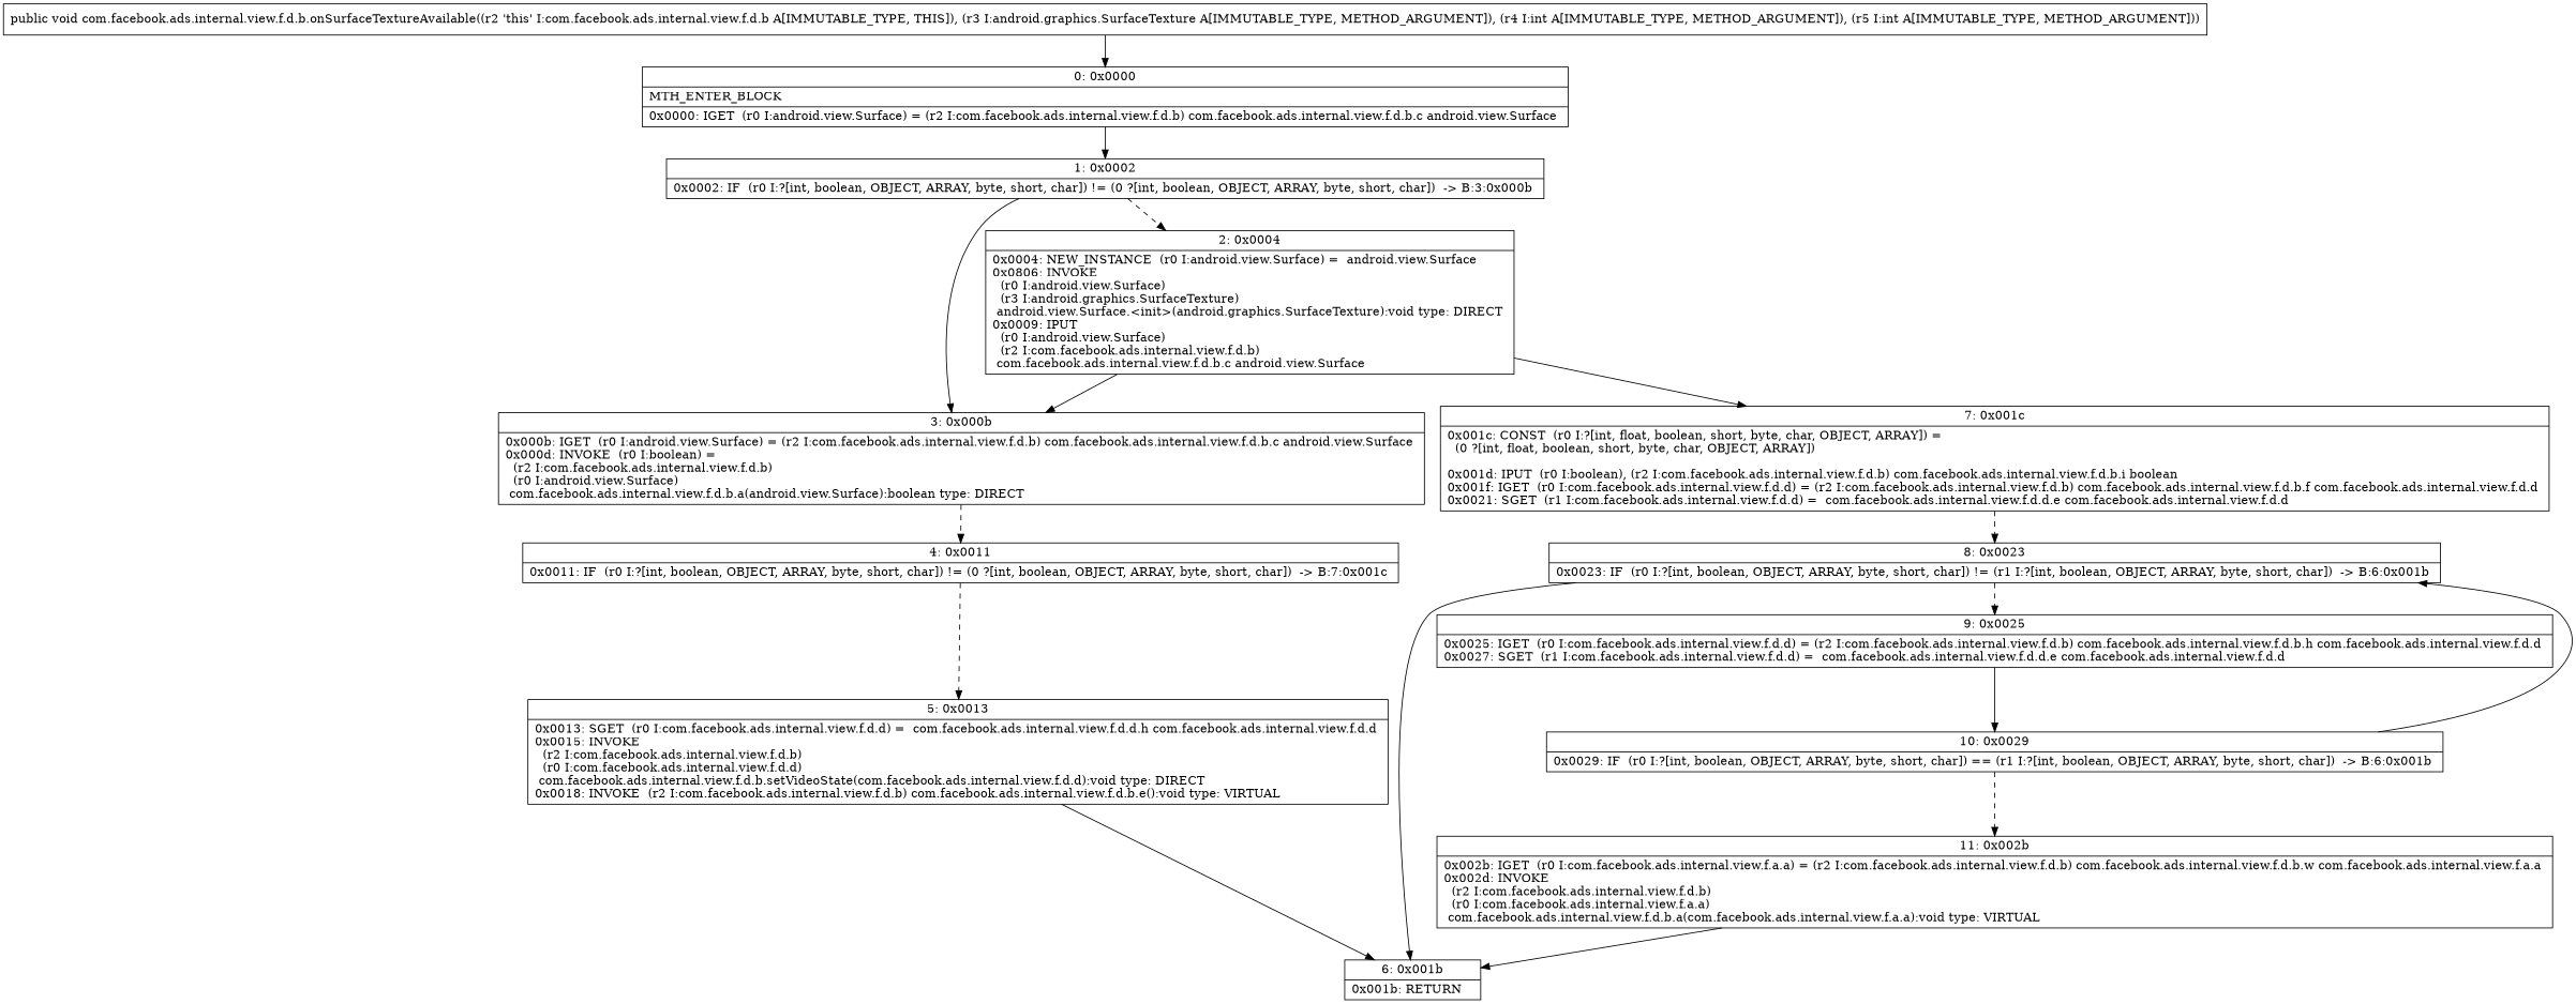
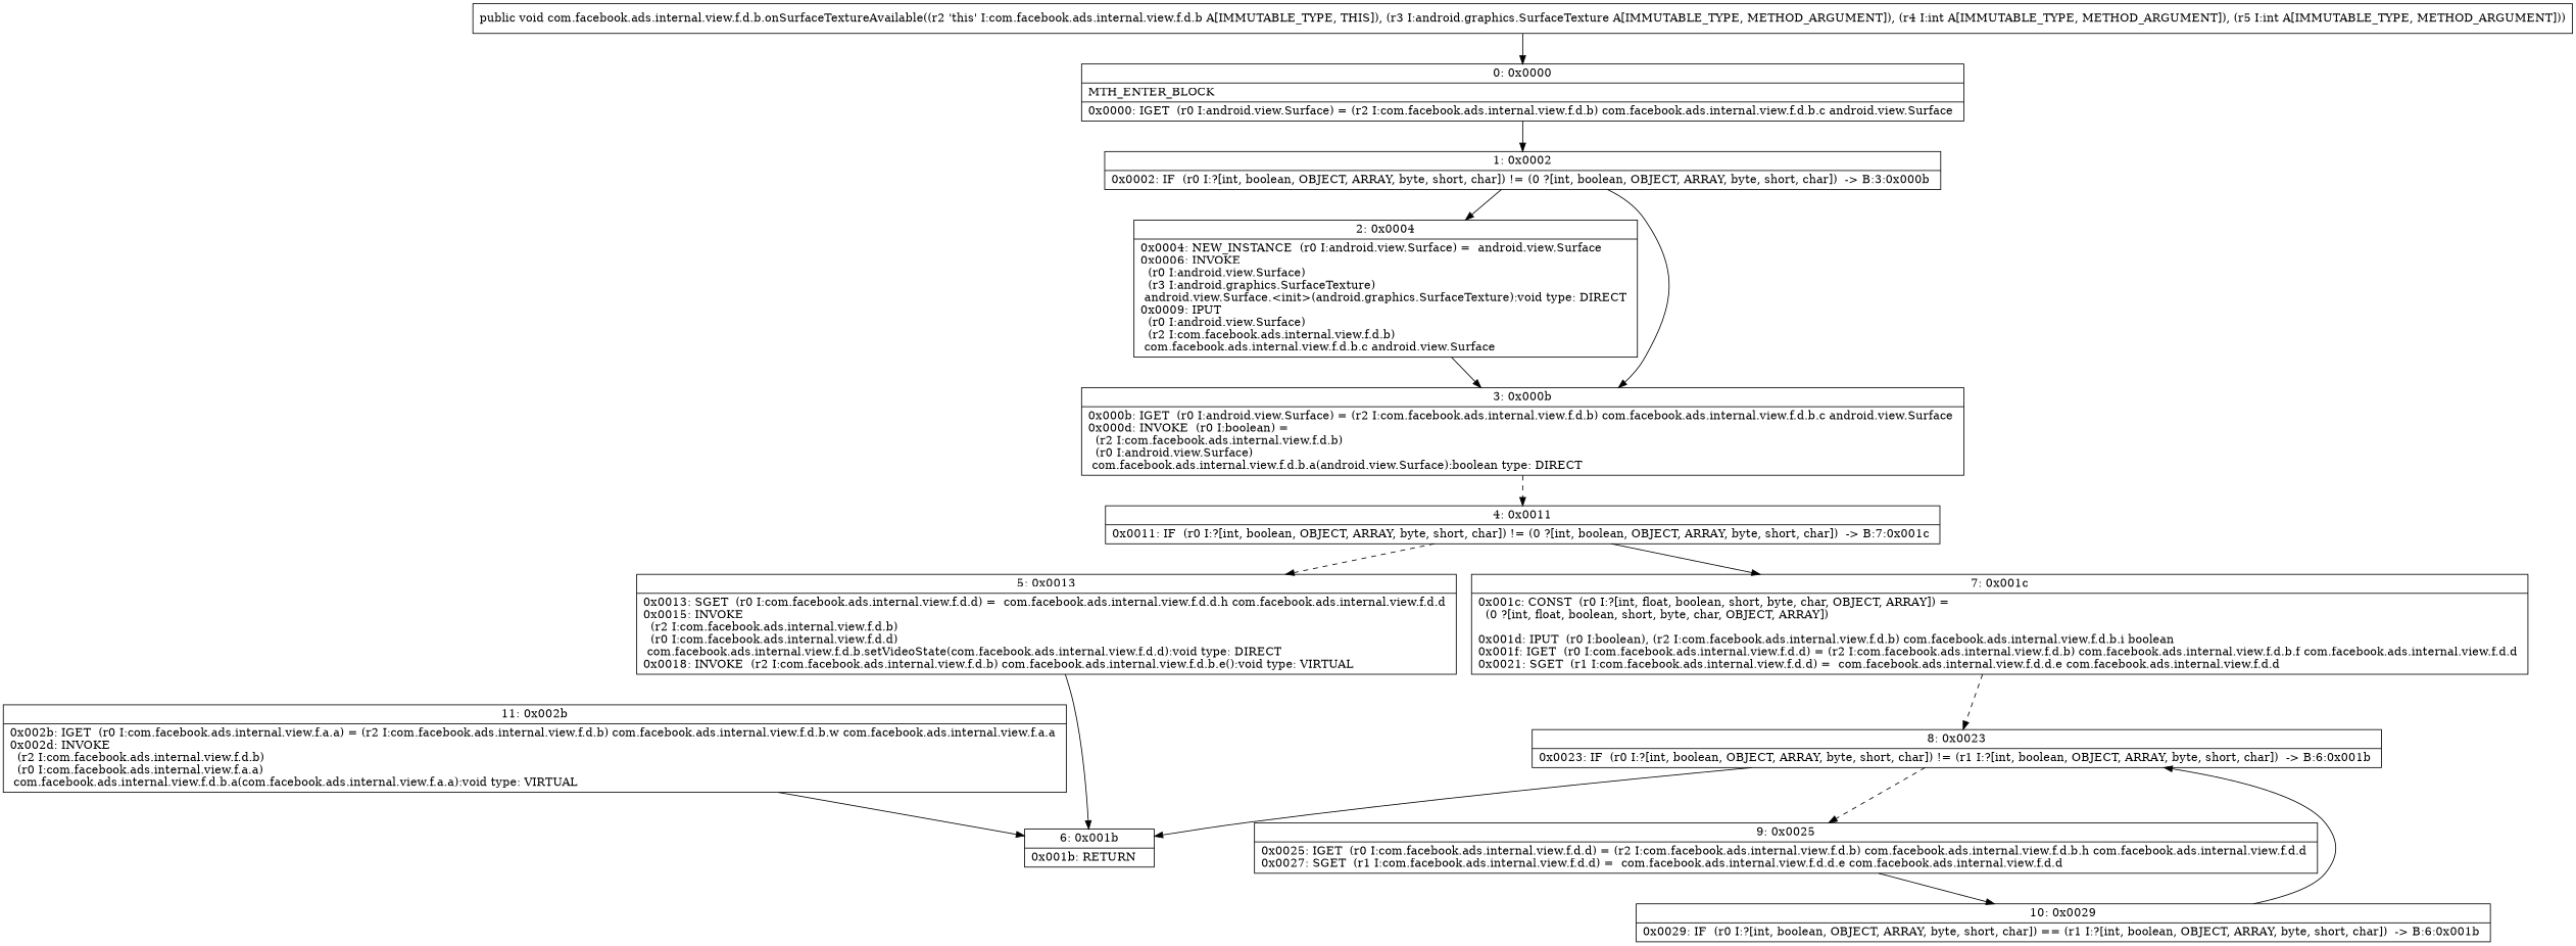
  digraph {
    node [shape=record]
    n1 [label="{0\:\ 0x0000|MTH_ENTER_BLOCK\l|0x0000: IGET  (r0 I:android.view.Surface) = (r2 I:com.facebook.ads.internal.view.f.d.b) com.facebook.ads.internal.view.f.d.b.c android.view.Surface \l}"]
    n2 [label="{1\:\ 0x0002|0x0002: IF  (r0 I:?[int, boolean, OBJECT, ARRAY, byte, short, char]) != (0 ?[int, boolean, OBJECT, ARRAY, byte, short, char])  \-\> B:3:0x000b \l}"]
-   n3 [label="{2\:\ 0x0004|0x0004: NEW_INSTANCE  (r0 I:android.view.Surface) =  android.view.Surface \l0x0806: INVOKE  \l  (r0 I:android.view.Surface)\l  (r3 I:android.graphics.SurfaceTexture)\l android.view.Surface.\<init\>(android.graphics.SurfaceTexture):void type: DIRECT \l0x0009: IPUT  \l  (r0 I:android.view.Surface)\l  (r2 I:com.facebook.ads.internal.view.f.d.b)\l com.facebook.ads.internal.view.f.d.b.c android.view.Surface \l}"]
+   n3 [label="{2\:\ 0x0004|0x0004: NEW_INSTANCE  (r0 I:android.view.Surface) =  android.view.Surface \l0x0006: INVOKE  \l  (r0 I:android.view.Surface)\l  (r3 I:android.graphics.SurfaceTexture)\l android.view.Surface.\<init\>(android.graphics.SurfaceTexture):void type: DIRECT \l0x0009: IPUT  \l  (r0 I:android.view.Surface)\l  (r2 I:com.facebook.ads.internal.view.f.d.b)\l com.facebook.ads.internal.view.f.d.b.c android.view.Surface \l}"]
    n4 [label="{3\:\ 0x000b|0x000b: IGET  (r0 I:android.view.Surface) = (r2 I:com.facebook.ads.internal.view.f.d.b) com.facebook.ads.internal.view.f.d.b.c android.view.Surface \l0x000d: INVOKE  (r0 I:boolean) = \l  (r2 I:com.facebook.ads.internal.view.f.d.b)\l  (r0 I:android.view.Surface)\l com.facebook.ads.internal.view.f.d.b.a(android.view.Surface):boolean type: DIRECT \l}"]
    n5 [label="{4\:\ 0x0011|0x0011: IF  (r0 I:?[int, boolean, OBJECT, ARRAY, byte, short, char]) != (0 ?[int, boolean, OBJECT, ARRAY, byte, short, char])  \-\> B:7:0x001c \l}"]
    n6 [label="{5\:\ 0x0013|0x0013: SGET  (r0 I:com.facebook.ads.internal.view.f.d.d) =  com.facebook.ads.internal.view.f.d.d.h com.facebook.ads.internal.view.f.d.d \l0x0015: INVOKE  \l  (r2 I:com.facebook.ads.internal.view.f.d.b)\l  (r0 I:com.facebook.ads.internal.view.f.d.d)\l com.facebook.ads.internal.view.f.d.b.setVideoState(com.facebook.ads.internal.view.f.d.d):void type: DIRECT \l0x0018: INVOKE  (r2 I:com.facebook.ads.internal.view.f.d.b) com.facebook.ads.internal.view.f.d.b.e():void type: VIRTUAL \l}"]
    n7 [label="{7\:\ 0x001c|0x001c: CONST  (r0 I:?[int, float, boolean, short, byte, char, OBJECT, ARRAY]) = \l  (0 ?[int, float, boolean, short, byte, char, OBJECT, ARRAY])\l \l0x001d: IPUT  (r0 I:boolean), (r2 I:com.facebook.ads.internal.view.f.d.b) com.facebook.ads.internal.view.f.d.b.i boolean \l0x001f: IGET  (r0 I:com.facebook.ads.internal.view.f.d.d) = (r2 I:com.facebook.ads.internal.view.f.d.b) com.facebook.ads.internal.view.f.d.b.f com.facebook.ads.internal.view.f.d.d \l0x0021: SGET  (r1 I:com.facebook.ads.internal.view.f.d.d) =  com.facebook.ads.internal.view.f.d.d.e com.facebook.ads.internal.view.f.d.d \l}"]
    n8 [label="{6\:\ 0x001b|0x001b: RETURN   \l}"]
    n9 [label="{8\:\ 0x0023|0x0023: IF  (r0 I:?[int, boolean, OBJECT, ARRAY, byte, short, char]) != (r1 I:?[int, boolean, OBJECT, ARRAY, byte, short, char])  \-\> B:6:0x001b \l}"]
    n10 [label="{9\:\ 0x0025|0x0025: IGET  (r0 I:com.facebook.ads.internal.view.f.d.d) = (r2 I:com.facebook.ads.internal.view.f.d.b) com.facebook.ads.internal.view.f.d.b.h com.facebook.ads.internal.view.f.d.d \l0x0027: SGET  (r1 I:com.facebook.ads.internal.view.f.d.d) =  com.facebook.ads.internal.view.f.d.d.e com.facebook.ads.internal.view.f.d.d \l}"]
    n11 [label="{10\:\ 0x0029|0x0029: IF  (r0 I:?[int, boolean, OBJECT, ARRAY, byte, short, char]) == (r1 I:?[int, boolean, OBJECT, ARRAY, byte, short, char])  \-\> B:6:0x001b \l}"]
    n12 [label="{11\:\ 0x002b|0x002b: IGET  (r0 I:com.facebook.ads.internal.view.f.a.a) = (r2 I:com.facebook.ads.internal.view.f.d.b) com.facebook.ads.internal.view.f.d.b.w com.facebook.ads.internal.view.f.a.a \l0x002d: INVOKE  \l  (r2 I:com.facebook.ads.internal.view.f.d.b)\l  (r0 I:com.facebook.ads.internal.view.f.a.a)\l com.facebook.ads.internal.view.f.d.b.a(com.facebook.ads.internal.view.f.a.a):void type: VIRTUAL \l}"]
    n13 [label="{public void com.facebook.ads.internal.view.f.d.b.onSurfaceTextureAvailable((r2 'this' I:com.facebook.ads.internal.view.f.d.b A[IMMUTABLE_TYPE, THIS]), (r3 I:android.graphics.SurfaceTexture A[IMMUTABLE_TYPE, METHOD_ARGUMENT]), (r4 I:int A[IMMUTABLE_TYPE, METHOD_ARGUMENT]), (r5 I:int A[IMMUTABLE_TYPE, METHOD_ARGUMENT])) }"]
    n1 -> n2
-   n2 -> n3 [style=dashed]
+   n2 -> n3 [style=solid]
    n2 -> n4
    n3 -> n4
    n4 -> n5 [style=dashed]
    n5 -> n6 [style=dashed]
-   n3 -> n7
+   n5 -> n7
    n6 -> n8
    n7 -> n9 [style=dashed]
    n9 -> n8
    n9 -> n10 [style=dashed]
    n10 -> n11
    n11 -> n9
-   n11 -> n12 [style=dashed]
    n12 -> n8
    n13 -> n1
  }
